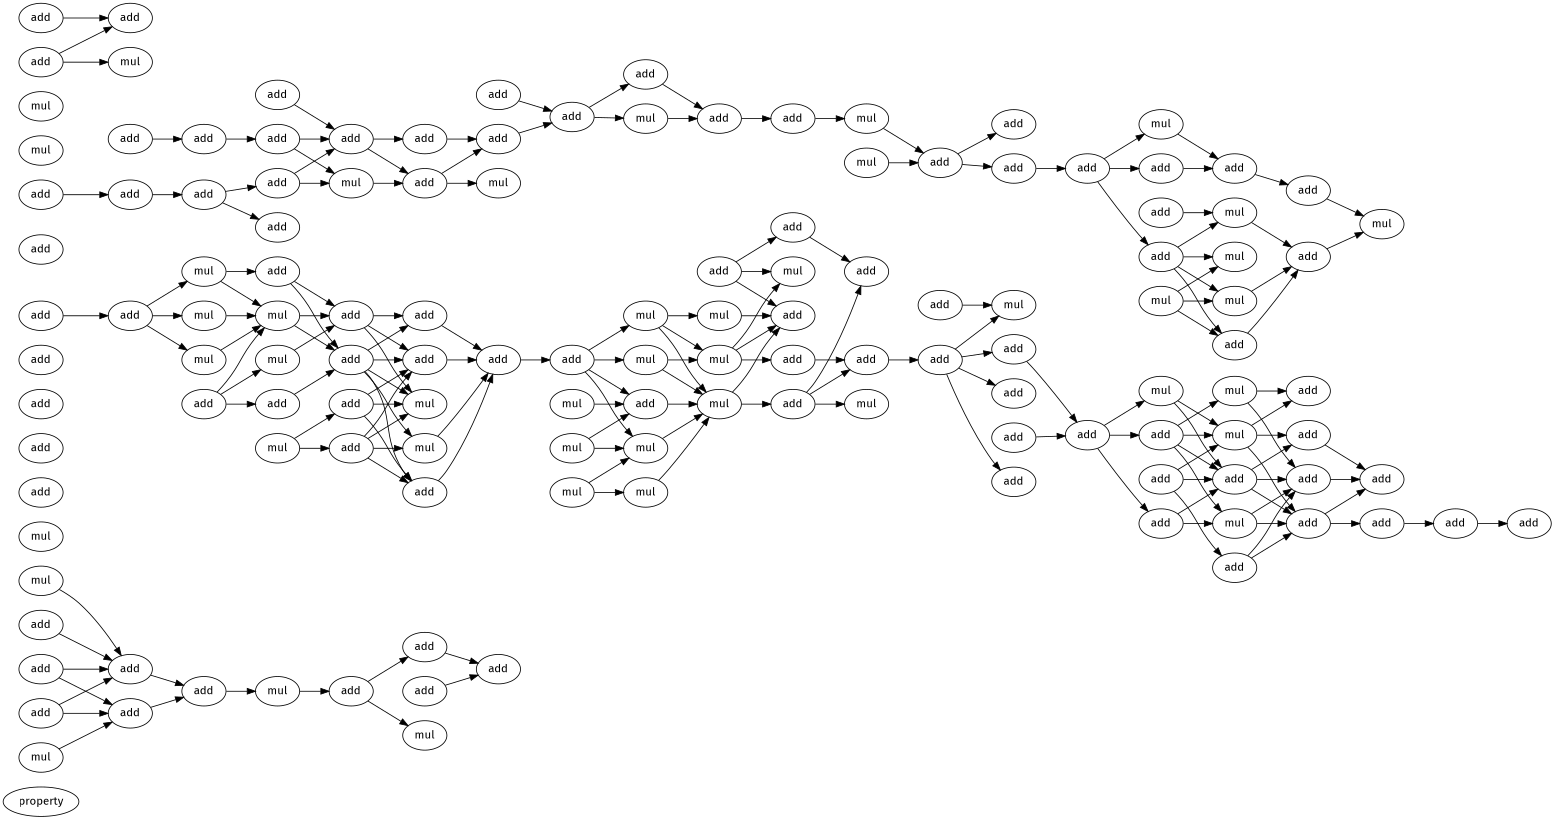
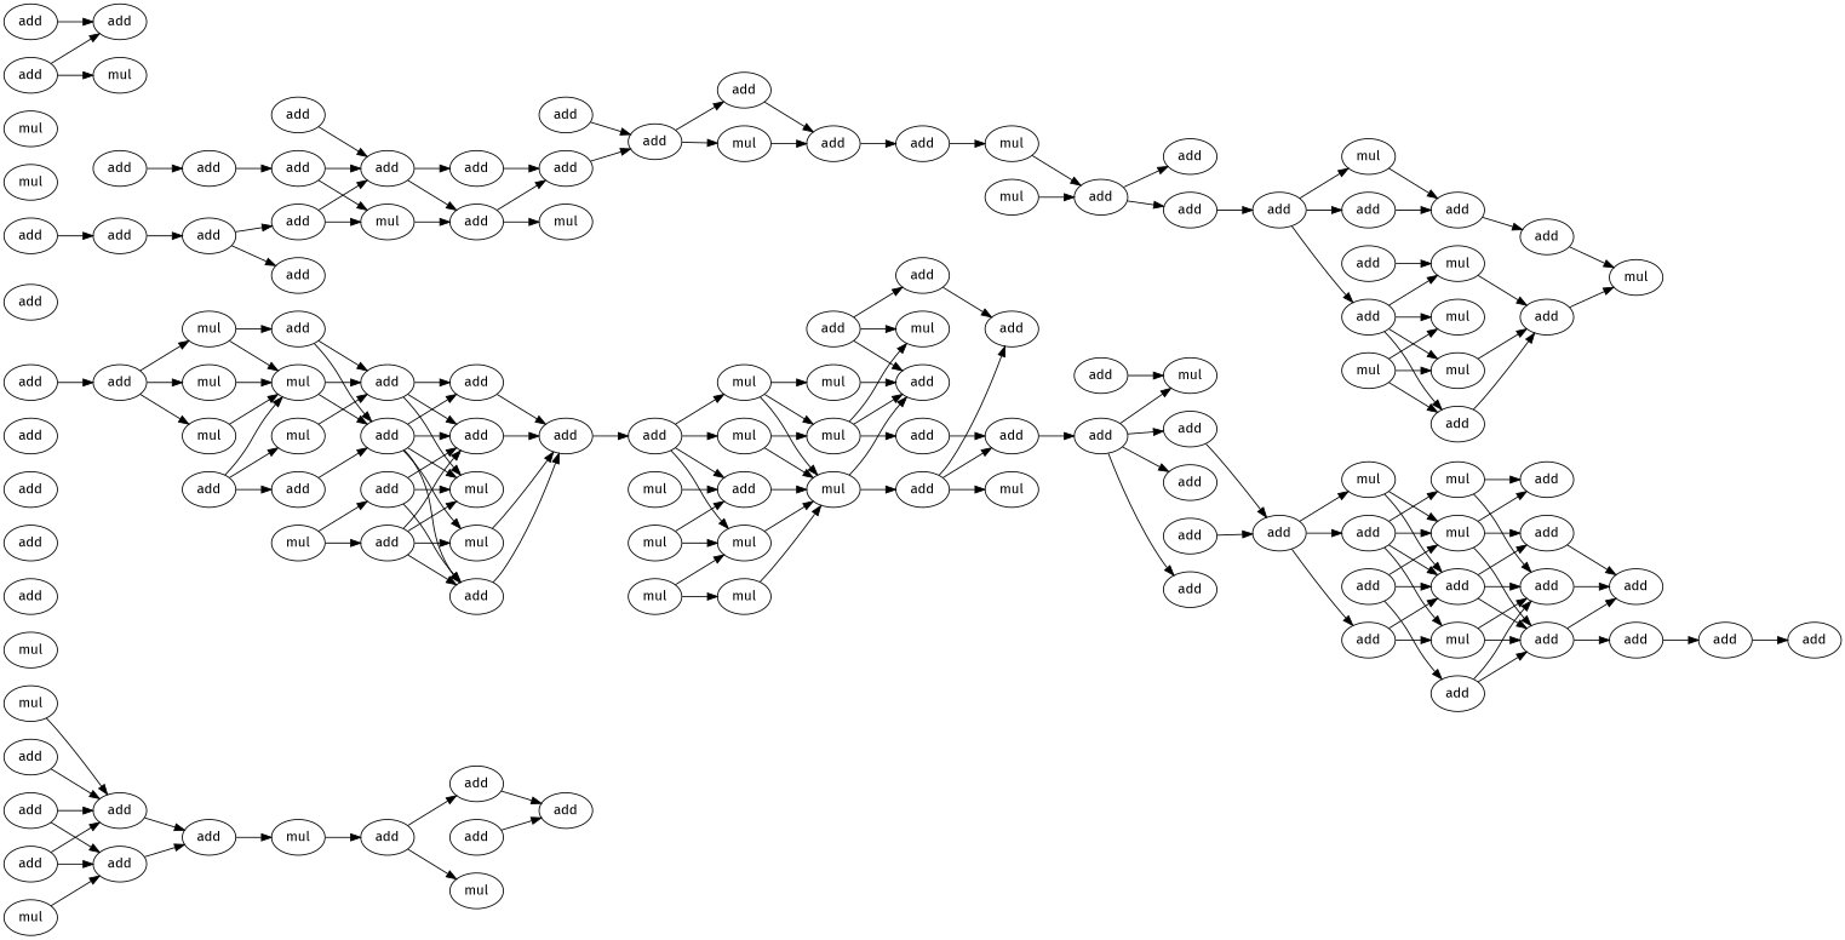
  digraph {
    rankdir=LR
    fontname="Fira Sans"
    node [fontcolor=black fontname="Fira Sans"]
    edge [fontname="Fira Sans"]
-   property [lf=1.2 mul=2]
    n2 [label=add]
    n3 [label=add]
    n4 [label=mul]
    n5 [label=add]
    n6 [label=add]
    n7 [label=mul]
    n8 [label=add]
    n9 [label=add]
    n10 [label=mul]
    n11 [label=mul]
    n12 [label=add]
    n13 [label=add]
    n14 [label=add]
    n15 [label=add]
    n16 [label=mul]
    n17 [label=add]
    n18 [label=add]
    n19 [label=add]
    n20 [label=add]
    n21 [label=add]
    n22 [label=add]
    n23 [label=mul]
    n24 [label=mul]
    n25 [label=mul]
    n26 [label=mul]
    n27 [label=add]
    n28 [label=add]
    n29 [label=mul]
    n30 [label=add]
    n31 [label=add]
    n32 [label=add]
    n33 [label=mul]
    n34 [label=add]
    n35 [label=add]
    n36 [label=mul]
    n37 [label=add]
    n38 [label=add]
    n39 [label=add]
    n40 [label=mul]
    n41 [label=add]
    n42 [label=add]
    n43 [label=mul]
    n44 [label=mul]
    n45 [label=mul]
    n46 [label=add]
    n47 [label=mul]
    n48 [label=mul]
    n49 [label=mul]
    n50 [label=mul]
    n51 [label=mul]
    n52 [label=mul]
    n53 [label=mul]
    n54 [label=add]
    n55 [label=add]
    n56 [label=mul]
    n57 [label=add]
    n58 [label=add]
    n59 [label=add]
    n60 [label=add]
    n61 [label=add]
    n62 [label=mul]
    n63 [label=add]
    n64 [label=add]
    n65 [label=mul]
    n66 [label=add]
    n67 [label=add]
    n68 [label=add]
    n69 [label=add]
    n70 [label=add]
    n71 [label=add]
    n72 [label=add]
    n73 [label=mul]
    n74 [label=mul]
    n75 [label=add]
    n76 [label=mul]
    n77 [label=mul]
    n78 [label=add]
    n79 [label=add]
    n80 [label=add]
    n81 [label=add]
    n82 [label=add]
    n83 [label=add]
    n84 [label=add]
    n85 [label=add]
    n86 [label=add]
    n87 [label=add]
    n88 [label=add]
    n89 [label=add]
    n90 [label=add]
    n91 [label=mul]
    n92 [label=add]
    n93 [label=add]
    n94 [label=add]
    n95 [label=add]
    n96 [label=add]
    n97 [label=add]
    n98 [label=add]
    n99 [label=add]
    n100 [label=mul]
    n101 [label=add]
    n102 [label=add]
    n103 [label=add]
    n104 [label=mul]
    n105 [label=mul]
    n106 [label=add]
    n107 [label=add]
    n108 [label=add]
    n109 [label=mul]
    n110 [label=add]
    n111 [label=add]
    n112 [label=mul]
    n113 [label=add]
    n114 [label=add]
    n115 [label=mul]
    n116 [label=add]
    n117 [label=add]
    n118 [label=mul]
    n119 [label=add]
    n120 [label=add]
    n121 [label=add]
    n122 [label=add]
    n123 [label=add]
    n124 [label=mul]
    n125 [label=mul]
    n126 [label=add]
    n127 [label=mul]
    n128 [label=mul]
    n129 [label=add]
    n130 [label=add]
    n131 [label=mul]
    n132 [label=add]
    n133 [label=add]
    n134 [label=mul]
    n2 -> n3
    n3 -> n9
    n4 -> n5
    n5 -> n9
    n6 -> n3
    n6 -> n5
    n7 -> n3
    n8 -> n3
    n8 -> n5
    n9 -> n10
    n10 -> n14
    n14 -> n15
    n14 -> n16
    n15 -> n18
    n17 -> n18
    n21 -> n22
    n22 -> n23
    n22 -> n24
    n22 -> n25
    n23 -> n26
    n24 -> n26
    n24 -> n27
    n25 -> n26
    n26 -> n31
    n26 -> n32
    n27 -> n31
    n27 -> n32
    n28 -> n26
    n28 -> n29
    n28 -> n30
    n29 -> n31
    n30 -> n32
    n31 -> n36
    n31 -> n37
    n31 -> n39
    n32 -> n36
    n32 -> n37
    n32 -> n38
    n32 -> n39
    n32 -> n40
    n33 -> n34
    n33 -> n35
    n34 -> n36
    n34 -> n37
    n34 -> n38
    n35 -> n36
    n35 -> n37
    n35 -> n38
    n35 -> n40
    n37 -> n41
    n38 -> n41
    n39 -> n41
    n40 -> n41
    n41 -> n42
    n42 -> n43
    n42 -> n44
    n42 -> n45
    n42 -> n46
    n43 -> n51
    n43 -> n52
    n43 -> n53
    n44 -> n53
    n45 -> n51
    n45 -> n53
    n46 -> n53
    n47 -> n46
    n48 -> n44
    n48 -> n49
    n49 -> n53
    n50 -> n44
    n50 -> n46
    n51 -> n56
    n51 -> n57
    n51 -> n58
    n52 -> n57
    n53 -> n57
    n53 -> n59
    n54 -> n55
    n54 -> n56
    n54 -> n57
    n55 -> n60
    n58 -> n61
    n59 -> n60
    n59 -> n61
    n59 -> n62
    n61 -> n63
    n63 -> n65
    n63 -> n66
    n63 -> n67
    n63 -> n68
    n64 -> n65
    n67 -> n69
    n69 -> n71
    n69 -> n72
    n69 -> n73
    n70 -> n69
    n71 -> n74
    n71 -> n75
    n71 -> n76
    n71 -> n77
    n72 -> n75
    n72 -> n76
    n73 -> n75
    n73 -> n77
    n74 -> n80
    n74 -> n81
    n75 -> n80
    n75 -> n82
    n75 -> n83
    n76 -> n80
    n76 -> n83
    n77 -> n81
    n77 -> n82
    n77 -> n83
    n78 -> n75
    n78 -> n77
    n78 -> n79
    n79 -> n80
    n79 -> n83
    n80 -> n84
    n82 -> n84
    n83 -> n84
    n83 -> n85
    n85 -> n86
    n86 -> n87
    n89 -> n90
    n90 -> n94
    n92 -> n93
    n93 -> n95
    n94 -> n96
    n94 -> n97
    n95 -> n99
    n95 -> n100
    n96 -> n99
    n96 -> n100
    n98 -> n99
    n99 -> n101
    n99 -> n102
    n100 -> n102
    n101 -> n103
    n102 -> n103
    n102 -> n104
    n103 -> n106
    n106 -> n108
    n106 -> n109
    n107 -> n106
    n108 -> n110
    n109 -> n110
    n110 -> n111
    n111 -> n112
    n112 -> n116
    n113 -> n114
    n115 -> n116
    n116 -> n119
    n116 -> n120
    n117 -> n114
    n117 -> n118
    n120 -> n121
    n121 -> n122
    n121 -> n123
    n121 -> n124
    n122 -> n125
    n122 -> n126
    n122 -> n127
    n122 -> n128
    n123 -> n130
    n124 -> n130
    n125 -> n132
    n126 -> n132
    n128 -> n132
    n129 -> n128
    n130 -> n133
    n131 -> n125
    n131 -> n126
    n131 -> n127
    n132 -> n134
    n133 -> n134
  }
